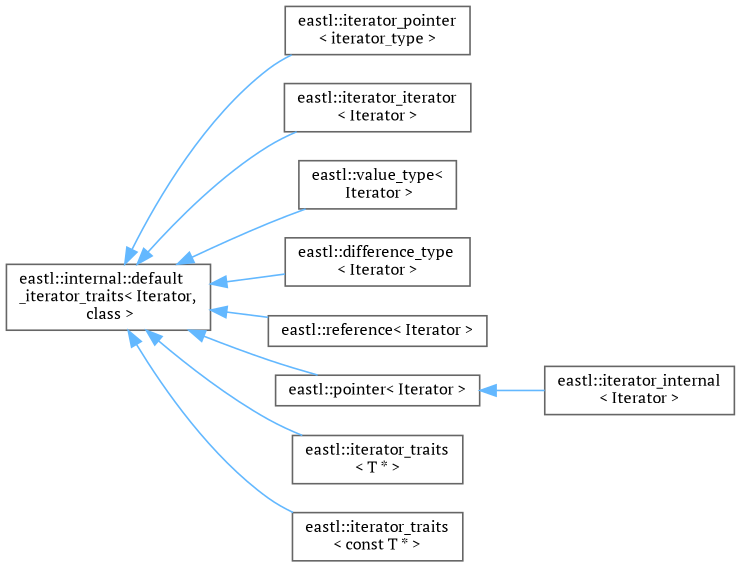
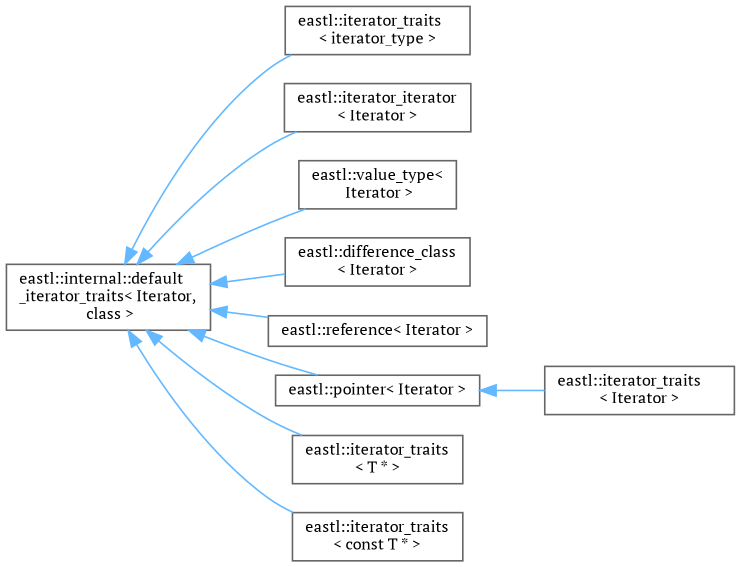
  digraph {
    fontname="PT Serif"
    rankdir=LR
    node [color=grey40 fillcolor=white fontname="PT Serif" fontsize=10 shape=box style=filled]
    edge [color=steelblue1 dir=back fontname="PT Serif" fontsize=10 labelfontname=Helvetica labelfontsize=10 style=solid]
    n1 [height=0.2 label="eastl::internal::default\l_iterator_traits\< Iterator,\l class \>" width=0.4]
-   n2 [height=0.2 label="eastl::iterator_pointer\l\< iterator_type \>" width=0.4]
+   n2 [height=0.2 label="eastl::iterator_traits\l\< iterator_type \>" width=0.4]
    n3 [height=0.2 label="eastl::iterator_iterator\l\< Iterator \>" width=0.4]
    n4 [height=0.2 label="eastl::value_type\<\l Iterator \>" width=0.4]
-   n5 [height=0.2 label="eastl::difference_type\l\< Iterator \>" width=0.4]
+   n5 [height=0.2 label="eastl::difference_class\l\< Iterator \>" width=0.4]
    n6 [height=0.2 label="eastl::reference\< Iterator \>" width=0.4]
    n7 [height=0.2 label="eastl::pointer\< Iterator \>" width=0.4]
    n8 [height=0.2 label="eastl::iterator_traits\l\< T * \>" width=0.4]
    n9 [height=0.2 label="eastl::iterator_traits\l\< const T * \>" width=0.4]
-   n10 [height=0.2 label="eastl::iterator_internal\l\< Iterator \>" width=0.4]
+   n10 [height=0.2 label="eastl::iterator_traits\l\< Iterator \>" width=0.4]
    n1 -> n2
    n1 -> n3
    n1 -> n4
    n1 -> n5
    n1 -> n6
    n1 -> n7
    n1 -> n8
    n1 -> n9
    n7 -> n10
  }
